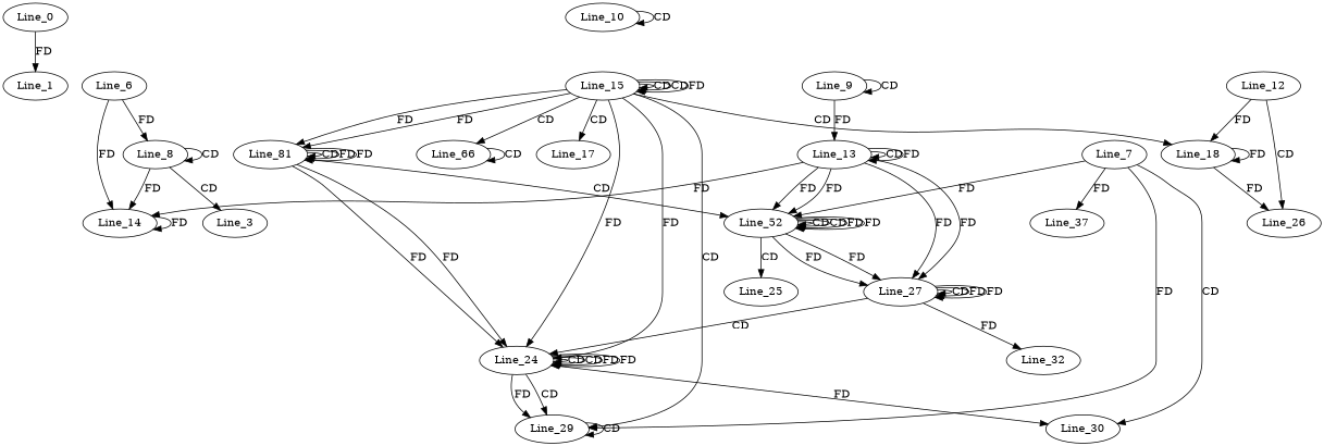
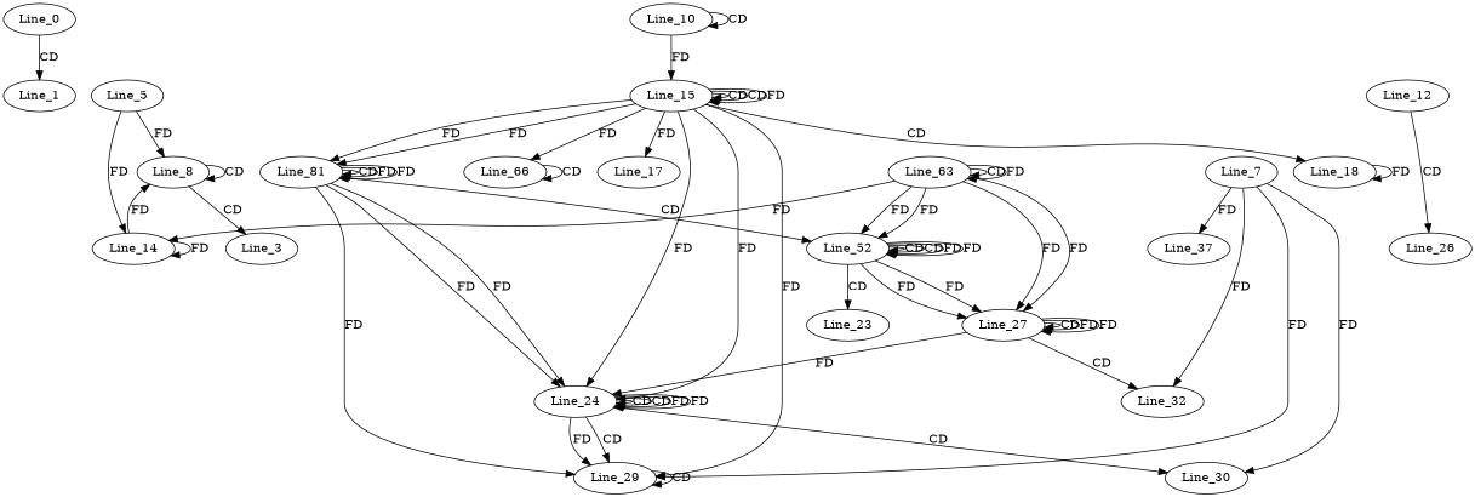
  digraph {
    Line_0
    Line_1
    Line_8
    Line_3
    Line_14
-   Line_6
-   Line_9
-   Line_13
+   Line_6 [label=Line_5]
+   Line_13 [label=Line_63]
    n9 [label=Line_52]
    Line_27
    Line_10
    Line_15
    n13 [label=Line_66]
    Line_17
    Line_18
    n16 [label=Line_81]
    n17 [label=Line_24]
    Line_29
-   Line_23 [label=Line_25]
+   Line_23
    Line_32
    Line_26
    Line_30
    Line_12
    Line_7
    n25 [label=Line_37]
-   Line_0 -> Line_1 [label=FD]
+   Line_0 -> Line_1 [label=CD]
    Line_8 -> Line_8 [label=CD]
    Line_8 -> Line_3 [label=CD]
-   Line_8 -> Line_14 [label=FD]
+   Line_14 -> Line_8 [label=FD]
    Line_14 -> Line_14 [label=FD]
    Line_6 -> Line_8 [label=FD]
    Line_6 -> Line_14 [label=FD]
-   Line_9 -> Line_9 [label=CD]
-   Line_9 -> Line_13 [label=FD]
    Line_13 -> Line_14 [label=FD]
    Line_13 -> Line_13 [label=CD]
    Line_13 -> Line_13 [label=FD]
    Line_13 -> n9 [label=FD]
    Line_13 -> n9 [label=FD]
    Line_13 -> Line_27 [label=FD]
    Line_13 -> Line_27 [label=FD]
    n9 -> n9 [label=CD]
    n9 -> n9 [label=CD]
    n9 -> n9 [label=FD]
    n9 -> n9 [label=FD]
    n9 -> Line_27 [label=FD]
    n9 -> Line_27 [label=FD]
    n9 -> Line_23 [label=CD]
    Line_27 -> Line_27 [label=CD]
    Line_27 -> Line_27 [label=FD]
    Line_27 -> Line_27 [label=FD]
-   Line_27 -> n17 [label=CD]
-   Line_27 -> Line_32 [label=FD]
+   Line_27 -> n17 [label=FD]
+   Line_27 -> Line_32 [label=CD]
    Line_10 -> Line_10 [label=CD]
+   Line_10 -> Line_15 [label=FD]
    Line_15 -> Line_15 [label=CD]
    Line_15 -> Line_15 [label=CD]
    Line_15 -> Line_15 [label=FD]
-   Line_15 -> n13 [label=CD]
-   Line_15 -> Line_17 [label=CD]
+   Line_15 -> n13 [label=FD]
+   Line_15 -> Line_17 [label=FD]
    Line_15 -> Line_18 [label=CD]
    Line_15 -> n16 [label=FD]
    Line_15 -> n16 [label=FD]
    Line_15 -> n17 [label=FD]
    Line_15 -> n17 [label=FD]
-   Line_15 -> Line_29 [label=CD]
+   Line_15 -> Line_29 [label=FD]
    n13 -> n13 [label=CD]
    Line_18 -> Line_18 [label=FD]
-   Line_18 -> Line_26 [label=FD]
    n16 -> n9 [label=CD]
    n16 -> n16 [label=CD]
    n16 -> n16 [label=FD]
    n16 -> n16 [label=FD]
    n16 -> n17 [label=FD]
    n16 -> n17 [label=FD]
+   n16 -> Line_29 [label=FD]
    n17 -> n17 [label=CD]
    n17 -> n17 [label=CD]
    n17 -> n17 [label=FD]
    n17 -> n17 [label=FD]
    n17 -> Line_29 [label=CD]
    n17 -> Line_29 [label=FD]
-   n17 -> Line_30 [label=FD]
+   n17 -> Line_30 [label=CD]
    Line_29 -> Line_29 [label=CD]
-   Line_12 -> Line_18 [label=FD]
    Line_12 -> Line_26 [label=CD]
    Line_7 -> Line_29 [label=FD]
-   Line_7 -> n9 [label=FD]
-   Line_7 -> Line_30 [label=CD]
+   Line_7 -> Line_32 [label=FD]
+   Line_7 -> Line_30 [label=FD]
    Line_7 -> n25 [label=FD]
  }
